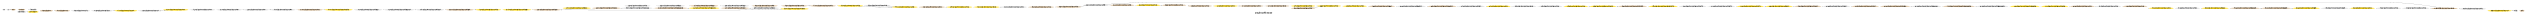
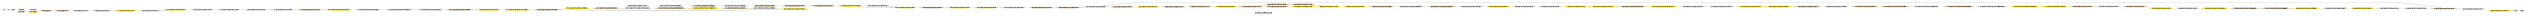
  digraph {
    label="Control-flow-graph for register allocator (function _encode)"
    rankdir=LR
    node [fillcolor=lightgrey style=filled]
    edge [arrowhead=box style=solid]
    n1 [label="0, 0: "]
    n2 [label="1, 1: "]
    n3 [fillcolor=tan label="2, 2: 0 1 "]
    n4 [fillcolor=tan label="3, 111: 0 1 2 3 "]
    n5 [label="4, 113: 0 1 2 3 4 5 "]
    n6 [fillcolor=tan label="7, 95: 0 1 2 3 4 5 6 7 8 9 10 11 "]
    n7 [label="5, 85: 0 1 2 3 4 5 6 7 "]
    n8 [fillcolor=gold label="6, 87: 0 1 2 3 4 5 6 7 8 9 "]
    n9 [fillcolor=tan label="8, 97: 0 1 2 3 4 5 6 7 8 9 10 11 12 13 "]
    n10 [label="9, 123: 0 1 2 3 4 5 6 7 8 9 10 11 12 13 14 15 "]
    n11 [label="10, 125: 0 1 2 3 4 5 6 7 8 9 10 11 12 13 14 15 16 17 "]
    n12 [fillcolor=gold label="11, 4: 0 1 2 3 4 5 6 7 8 9 10 11 12 13 14 15 16 17 18 19 "]
    n13 [label="12, 3: 0 1 2 3 4 5 6 7 8 9 10 11 12 13 14 15 16 17 18 19 "]
    n14 [fillcolor=gold label="13, 5: 0 1 2 3 4 5 6 7 8 9 10 11 12 13 14 15 16 17 18 19 20 21 "]
    n15 [label="14, 6: 0 1 2 3 4 5 6 7 8 9 10 11 12 13 14 15 16 17 18 19 20 21 "]
    n16 [label="15, 7: 0 1 2 3 4 5 6 7 8 9 10 11 12 13 14 15 16 17 18 19 20 21 "]
    n17 [label="16, 8: 0 1 2 3 4 5 6 7 8 9 10 11 12 13 14 15 16 17 18 19 20 21 "]
    n18 [label="17, 9: 0 1 2 3 4 5 6 7 8 9 10 11 12 13 14 15 16 17 18 19 20 21 "]
    n19 [fillcolor=tan label="18, 10: 0 1 2 3 4 5 6 7 8 9 10 11 12 13 14 15 16 17 18 19 22 23 "]
    n20 [fillcolor=gold label="19, 11: 0 1 2 3 4 5 6 7 8 9 10 11 12 13 14 15 16 17 18 19 22 23 24 25 "]
    n21 [label="20, 12: 0 1 2 3 4 5 6 7 8 9 10 11 12 13 14 15 16 17 18 19 24 25 26 27 "]
    n22 [label="21, 13: 0 1 2 3 4 5 6 7 8 9 10 11 12 13 14 15 16 17 18 19 24 25 26 27 28 29 "]
    n23 [label="22, 14: 0 1 2 3 4 5 6 7 8 9 10 11 12 13 14 15 16 17 18 19 24 25 28 29 "]
    n24 [fillcolor=tan label="23, 15: 0 1 2 3 4 5 6 7 8 9 10 11 12 13 14 15 16 17 18 19 24 25 28 29 "]
    n25 [fillcolor=gold label="24, 16: 0 1 2 3 4 5 6 7 8 9 10 11 12 13 14 15 16 17 18 19 24 25 "]
    n26 [fillcolor=gold label="25, 147: 0 1 2 3 4 5 6 7 8 9 10 11 12 13 14 15 16 17 18 19 24 25 30 31 "]
    n27 [fillcolor=tan label="26, 18: 0 1 2 3 4 5 6 7 8 9 10 11 12 13 14 15 16 17 18 19 24 25 30 31 "]
    n28 [fillcolor=gold label="27, 19: 0 1 2 3 4 5 6 7 8 9 10 11 12 13 14 15 16 17 18 19 24 25 30 31 "]
    n29 [fillcolor=tan label="28, 20: 0 1 2 3 4 5 6 7 8 9 10 11 12 13 14 15 16 17 18 19 24 25 30 31 "]
    n30 [label="29, 24: 0 1 2 3 4 5 6 7 8 9 10 11 12 13 14 15 16 17 18 19 24 25 30 31 32 33 "]
    n31 [label="35, 32: 0 1 2 3 4 5 6 7 8 9 10 11 12 13 14 15 16 17 18 19 24 25 "]
    n32 [fillcolor=tan label="30, 25: 0 1 2 3 4 5 6 7 8 9 10 11 12 13 14 15 16 17 18 19 24 25 30 31 32 33 34 35 "]
    n33 [label="36, 33: 0 1 2 3 4 5 6 7 8 9 10 11 12 13 14 15 16 17 18 19 24 25 36 37 "]
    n34 [fillcolor=gold label="31, 26: 0 1 2 3 4 5 6 7 8 9 10 11 12 13 14 15 16 17 18 19 24 25 30 31 34 35 "]
    n35 [fillcolor=tan label="32, 27: 0 1 2 3 4 5 6 7 8 9 10 11 12 13 14 15 16 17 18 19 24 25 30 31 "]
    n36 [label="33, 29: 0 1 2 3 4 5 6 7 8 9 10 11 12 13 14 15 16 17 18 19 24 25 30 31 "]
    n37 [fillcolor=gold label="34, 31: 0 1 2 3 4 5 6 7 8 9 10 11 12 13 14 15 16 17 18 19 24 25 30 31 "]
    n38 [fillcolor=tan label="37, 34: 0 1 2 3 4 5 6 7 8 9 10 11 12 13 14 15 16 17 18 19 24 25 36 37 "]
    n39 [label="38, 35: 0 1 2 3 4 5 6 7 8 9 10 11 12 13 14 15 16 17 18 19 24 25 36 37 "]
    n40 [fillcolor=tan label="39, 36: 0 1 2 3 4 5 6 7 8 9 10 11 12 13 14 15 16 17 18 19 24 25 "]
    n41 [fillcolor=tan label="40, 38: 0 1 2 3 4 5 6 7 8 9 10 11 12 13 14 15 16 17 18 19 24 25 "]
    n42 [fillcolor=tan label="41, 41: 0 1 2 3 4 5 6 7 8 9 10 11 12 13 14 15 16 17 18 19 24 25 "]
    n43 [fillcolor=gold label="42, 42: 0 1 2 3 4 5 6 7 8 9 10 11 12 13 14 15 16 17 18 19 24 25 "]
    n44 [label="43, 46: 0 1 2 3 4 5 6 7 8 9 10 11 12 13 14 15 16 17 18 19 24 25 "]
    n45 [fillcolor=gold label="44, 47: 0 1 2 3 4 5 6 7 8 9 10 11 12 13 14 15 16 17 18 19 24 25 "]
    n46 [fillcolor=tan label="45, 48: 0 1 2 3 4 5 6 7 8 9 10 11 12 13 14 15 16 17 18 19 24 25 "]
    n47 [fillcolor=gold label="46, 49: 0 1 2 3 4 5 6 7 8 9 10 11 12 13 14 15 16 17 18 19 24 25 "]
    n48 [fillcolor=gold label="47, 50: 0 1 2 3 4 5 6 7 8 9 10 11 12 13 14 15 16 17 18 19 24 25 "]
    n49 [label="48, 51: 0 1 2 3 4 5 6 7 8 9 10 11 12 13 14 15 16 17 18 19 24 25 "]
    n50 [fillcolor=tan label="49, 53: 0 1 2 3 4 5 6 7 8 9 10 11 12 13 14 15 16 17 18 19 24 25 "]
    n51 [fillcolor=tan label="50, 56: 0 1 2 3 4 5 6 7 8 9 10 11 12 13 14 15 16 17 18 19 24 25 "]
    n52 [fillcolor=tan label="101, 133: 0 1 2 3 4 5 6 7 8 9 10 11 12 13 14 15 16 17 18 19 24 25 "]
    n53 [label="51, 57: 0 1 2 3 4 5 6 7 8 9 10 11 12 13 14 15 16 17 18 19 24 25 "]
    n54 [label="102, 134: 0 1 2 3 4 5 6 7 8 9 10 11 12 13 14 15 16 17 18 19 24 25 "]
    n55 [fillcolor=tan label="52, 61: 2 3 4 5 6 7 8 9 10 11 12 13 14 15 16 17 18 19 24 25 "]
    n56 [fillcolor=gold label="53, 64: 2 3 4 5 6 7 8 9 10 11 12 13 14 15 16 17 18 19 24 25 "]
    n57 [fillcolor=tan label="54, 65: 2 3 4 5 6 7 8 9 10 11 12 13 14 15 16 17 18 19 24 25 "]
    n58 [fillcolor=tan label="55, 69: 2 3 4 5 6 7 8 9 10 11 12 13 14 15 16 17 18 19 24 25 "]
    n59 [fillcolor=gold label="56, 70: 2 3 4 5 6 7 8 9 10 11 12 13 14 15 16 17 18 19 24 25 "]
    n60 [fillcolor=gold label="62, 83: 2 3 4 5 6 7 8 9 10 11 12 13 14 15 16 17 18 19 24 25 "]
    n61 [fillcolor=gold label="63, 84: 2 3 4 5 6 7 8 9 10 11 12 13 14 15 16 17 18 19 24 25 "]
    n62 [fillcolor=tan label="57, 71: 2 3 4 5 6 7 8 9 10 11 12 13 14 15 16 17 18 19 24 25 "]
+   n63 [fillcolor=tan label="58, 75: 2 3 4 5 6 7 8 9 10 11 12 13 14 15 16 17 18 19 24 25 "]
    n64 [fillcolor=tan label="60, 77: 2 3 4 5 6 7 8 9 10 11 12 13 14 15 16 17 18 19 24 25 "]
    n65 [fillcolor=tan label="59, 76: 2 3 4 5 6 7 8 9 10 11 12 13 14 15 16 17 18 19 24 25 "]
    n66 [fillcolor=gold label="61, 79: 2 3 4 5 6 7 8 9 10 11 12 13 14 15 16 17 18 19 24 25 "]
    n67 [fillcolor=tan label="64, 86: 2 3 4 5 6 7 8 9 10 11 12 13 14 15 16 17 18 19 24 25 38 39 "]
    n68 [label="65, 88: 2 3 4 5 6 7 8 9 10 11 12 13 14 15 16 17 18 19 24 25 38 39 40 41 "]
    n69 [fillcolor=tan label="66, 89: 2 3 4 5 6 7 8 9 10 11 12 13 14 15 16 17 18 19 24 25 38 39 40 41 "]
    n70 [label="67, 90: 2 3 4 5 6 7 8 9 10 11 12 13 14 15 16 17 18 19 24 25 40 41 "]
    n71 [fillcolor=gold label="68, 91: 2 3 4 5 6 7 8 9 10 11 12 13 14 15 16 17 18 19 24 25 "]
    n72 [label="69, 92: 2 3 4 5 6 7 8 9 10 11 12 13 14 15 16 17 18 19 24 25 "]
    n73 [label="70, 93: 2 3 4 5 6 7 8 9 10 11 12 13 14 15 16 17 18 19 24 25 "]
    n74 [fillcolor=gold label="71, 94: 2 3 4 5 6 7 8 9 10 11 12 13 14 15 16 17 18 19 24 25 "]
    n75 [fillcolor=gold label="72, 96: 2 3 4 5 6 7 8 9 10 11 12 13 14 15 16 17 18 19 24 25 42 43 "]
    n76 [fillcolor=tan label="73, 98: 2 3 4 5 6 7 8 9 10 11 12 13 14 15 16 17 18 19 24 25 42 43 44 45 "]
    n77 [fillcolor=gold label="74, 99: 2 3 4 5 6 7 8 9 10 11 12 13 14 15 16 17 18 19 24 25 42 43 44 45 "]
    n78 [label="75, 100: 2 3 4 5 6 7 8 9 10 11 12 13 14 15 16 17 18 19 24 25 44 45 "]
    n79 [label="76, 101: 2 3 4 5 6 7 8 9 10 11 12 13 14 15 16 17 18 19 24 25 44 45 "]
    n80 [fillcolor=gold label="77, 102: 2 3 4 5 6 7 8 9 10 11 12 13 14 15 16 17 18 19 24 25 44 45 "]
    n81 [fillcolor=gold label="78, 103: 2 3 4 5 6 7 8 9 10 11 12 13 14 15 16 17 18 19 24 25 46 47 "]
    n82 [fillcolor=tan label="79, 105: 2 3 4 5 6 7 8 9 10 11 12 13 14 15 16 17 18 19 24 25 46 47 "]
    n83 [label="80, 106: 2 3 4 5 6 7 8 9 10 11 12 13 14 15 16 17 18 19 24 25 46 47 "]
    n84 [fillcolor=tan label="81, 109: 2 3 4 5 6 7 8 9 10 11 12 13 14 15 16 17 18 19 24 25 48 49 "]
    n85 [fillcolor=gold label="91, 121: 2 3 4 5 6 7 8 9 10 11 12 13 14 15 16 17 18 19 24 25 "]
    n86 [fillcolor=tan label="82, 110: 2 3 4 5 6 7 8 9 10 11 12 13 14 15 16 17 18 19 24 25 48 49 50 51 "]
    n87 [label="92, 122: 2 3 4 5 6 7 8 9 10 11 12 13 14 15 16 17 18 19 24 25 "]
    n88 [label="83, 112: 2 3 4 5 6 7 8 9 10 11 12 13 14 15 16 17 18 19 24 25 50 51 52 53 "]
    n89 [fillcolor=tan label="84, 114: 2 3 4 5 6 7 8 9 10 11 12 13 14 15 16 17 18 19 24 25 50 51 52 53 54 55 "]
    n90 [label="85, 115: 2 3 4 5 6 7 8 9 10 11 12 13 14 15 16 17 18 19 24 25 50 51 52 53 54 55 "]
    n91 [fillcolor=gold label="86, 116: 2 3 4 5 6 7 8 9 10 11 12 13 14 15 16 17 18 19 24 25 52 53 54 55 "]
    n92 [fillcolor=gold label="87, 117: 2 3 4 5 6 7 8 9 10 11 12 13 14 15 16 17 18 19 24 25 54 55 "]
    n93 [fillcolor=tan label="88, 118: 2 3 4 5 6 7 8 9 10 11 12 13 14 15 16 17 18 19 24 25 "]
    n94 [label="89, 119: 2 3 4 5 6 7 8 9 10 11 12 13 14 15 16 17 18 19 24 25 "]
    n95 [fillcolor=tan label="90, 120: 2 3 4 5 6 7 8 9 10 11 12 13 14 15 16 17 18 19 24 25 "]
    n96 [fillcolor=gold label="93, 124: 2 3 4 5 6 7 8 9 10 11 12 13 14 15 16 17 18 19 24 25 56 57 "]
    n97 [fillcolor=tan label="94, 126: 2 3 4 5 6 7 8 9 10 11 12 13 14 15 16 17 18 19 24 25 56 57 58 59 "]
    n98 [fillcolor=tan label="95, 127: 2 3 4 5 6 7 8 9 10 11 12 13 14 15 16 17 18 19 24 25 56 57 58 59 "]
    n99 [fillcolor=gold label="96, 128: 2 3 4 5 6 7 8 9 10 11 12 13 14 15 16 17 18 19 24 25 58 59 "]
    n100 [label="97, 129: 2 3 4 5 6 7 8 9 10 11 12 13 14 15 16 17 18 19 24 25 58 59 "]
    n101 [fillcolor=gold label="98, 130: 2 3 4 5 6 7 8 9 10 11 12 13 14 15 16 17 18 19 24 25 "]
    n102 [label="99, 131: 2 3 4 5 6 7 8 9 10 11 12 13 14 15 16 17 18 19 24 25 "]
    n103 [label="100, 132: 0 1 2 3 4 5 6 7 8 9 10 11 12 13 14 15 16 17 18 19 24 25 "]
    n104 [fillcolor=gold label="103, 135: 0 1 2 3 4 5 6 7 8 9 10 11 12 13 14 15 16 17 18 19 "]
    n105 [label="104, 143: "]
    n106 [fillcolor=tan label="105, 144: "]
    n1 -> n2 [arrowhead=tee]
    n2 -> n3 [arrowhead=normal style=bold]
    n3 -> n4
    n4 -> n5
    n5 -> n6 [arrowhead=normal style=dashed]
    n6 -> n9
    n7 -> n8 [arrowhead=tee style=bold]
    n8 -> n6 [arrowhead=normal]
    n9 -> n10 [arrowhead=normal style=dashed]
    n10 -> n11 [arrowhead=tee]
    n11 -> n12 [arrowhead=tee style=bold]
    n12 -> n13 [arrowhead=normal]
    n13 -> n14 [style=bold]
    n14 -> n15 [arrowhead=tee]
    n15 -> n16 [arrowhead=tee style=dashed]
    n16 -> n17 [arrowhead=tee style=bold]
    n17 -> n18 [style=bold]
    n18 -> n19 [arrowhead=normal]
    n19 -> n20 [arrowhead=tee style=bold]
    n20 -> n21 [arrowhead=tee style=dashed]
    n21 -> n22
    n22 -> n23 [arrowhead=tee style=bold]
    n23 -> n24
    n24 -> n25 [style=bold]
    n25 -> n26 [arrowhead=tee]
    n26 -> n27
    n27 -> n28 [arrowhead=normal]
    n28 -> n29 [arrowhead=tee style=dashed]
    n29 -> n30 [arrowhead=tee style=bold]
    n29 -> n31 [arrowhead=tee style=dashed]
    n30 -> n32 [arrowhead=normal]
    n31 -> n33 [arrowhead=normal style=dashed]
    n32 -> n34 [arrowhead=normal style=bold]
    n33 -> n38
    n34 -> n35 [arrowhead=tee]
    n35 -> n36 [arrowhead=normal style=bold]
    n36 -> n37 [arrowhead=tee]
    n37 -> n27 [style=bold]
    n38 -> n39
    n39 -> n40 [arrowhead=tee style=dashed]
    n40 -> n41 [arrowhead=normal style=dashed]
    n41 -> n42 [style=bold]
    n42 -> n43 [arrowhead=normal]
    n43 -> n44 [arrowhead=normal style=dashed]
    n43 -> n45 [style=bold]
    n44 -> n45 [arrowhead=tee style=bold]
    n45 -> n46
    n46 -> n47 [arrowhead=tee style=bold]
    n47 -> n48 [arrowhead=normal style=dashed]
    n48 -> n49 [style=bold]
    n49 -> n50 [arrowhead=normal]
    n50 -> n51 [style=dashed]
    n50 -> n52 [arrowhead=tee]
    n51 -> n53 [arrowhead=tee style=bold]
    n52 -> n54 [style=dashed]
    n53 -> n52 [arrowhead=normal style=bold]
    n53 -> n55 [arrowhead=normal]
    n54 -> n104 [style=dashed]
    n55 -> n56
    n56 -> n57 [arrowhead=tee style=bold]
    n57 -> n58
    n58 -> n59 [arrowhead=normal style=dashed]
    n59 -> n62 [style=bold]
    n60 -> n57 [arrowhead=tee style=dashed]
    n60 -> n61 [arrowhead=tee style=dashed]
    n61 -> n67 [arrowhead=normal style=dashed]
+   n62 -> n63 [style=bold]
    n62 -> n64 [arrowhead=normal style=dashed]
+   n63 -> n65 [style=bold]
    n64 -> n66 [arrowhead=tee]
    n65 -> n60 [arrowhead=normal style=bold]
    n66 -> n60 [arrowhead=normal]
    n67 -> n68 [style=dashed]
    n68 -> n69
    n69 -> n70 [style=dashed]
    n70 -> n71
    n71 -> n72
    n72 -> n73 [arrowhead=tee]
    n73 -> n74 [arrowhead=tee]
    n74 -> n75 [arrowhead=normal style=bold]
    n75 -> n76 [style=bold]
    n76 -> n77 [arrowhead=normal style=dashed]
    n77 -> n78 [arrowhead=tee style=dashed]
    n78 -> n79 [arrowhead=tee style=dashed]
    n79 -> n80 [style=dashed]
    n80 -> n81 [style=bold]
    n81 -> n82 [arrowhead=normal style=bold]
    n82 -> n83
    n83 -> n84 [style=dashed]
    n83 -> n85
    n84 -> n86 [arrowhead=tee style=dashed]
    n85 -> n87 [arrowhead=tee]
    n86 -> n88 [arrowhead=tee style=bold]
    n87 -> n96 [style=dashed]
    n88 -> n89 [arrowhead=normal]
    n89 -> n90 [arrowhead=normal style=bold]
    n90 -> n91 [arrowhead=tee]
    n91 -> n92 [arrowhead=normal style=dashed]
    n92 -> n93 [style=dashed]
    n93 -> n94 [arrowhead=normal style=bold]
    n94 -> n95 [arrowhead=tee style=dashed]
    n95 -> n85 [arrowhead=normal]
    n96 -> n97
    n97 -> n98 [style=bold]
    n98 -> n99 [arrowhead=normal style=bold]
    n99 -> n100 [arrowhead=normal style=dashed]
    n100 -> n101 [arrowhead=normal style=dashed]
    n101 -> n102
    n102 -> n103 [arrowhead=tee style=dashed]
    n103 -> n52
    n104 -> n13 [arrowhead=tee style=dashed]
    n104 -> n105 [arrowhead=normal style=bold]
    n105 -> n106 [arrowhead=tee]
  }
